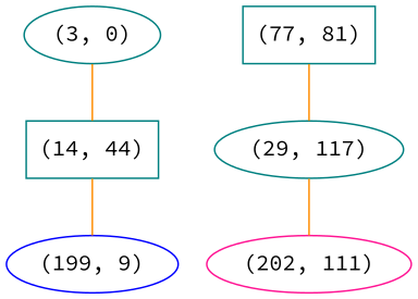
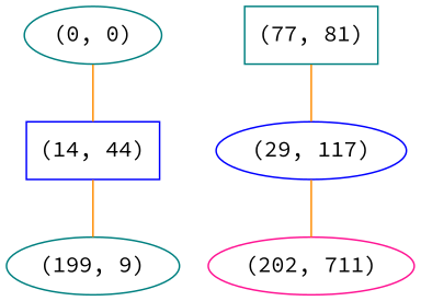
  graph {
    fontname="Source Code Pro"
    node [color=teal fontname="Source Code Pro" shape=ellipse]
    edge [color=darkorange fontname="Source Code Pro" weight=1]
-   "(14, 44)" [shape=box]
-   "(0, 0)" [label="(3, 0)"]
-   "(199, 9)" [color=blue]
+   "(14, 44)" [color=blue shape=box]
+   "(0, 0)"
+   "(199, 9)"
    "(77, 81)" [shape=box]
-   "(29, 117)"
-   "(202, 111)" [color=deeppink]
+   "(29, 117)" [color=blue]
+   "(202, 111)" [color=deeppink label="(202, 711)"]
    "(14, 44)" -- "(199, 9)"
    "(0, 0)" -- "(14, 44)" [weight=4]
    "(77, 81)" -- "(29, 117)"
    "(29, 117)" -- "(202, 111)"
  }
